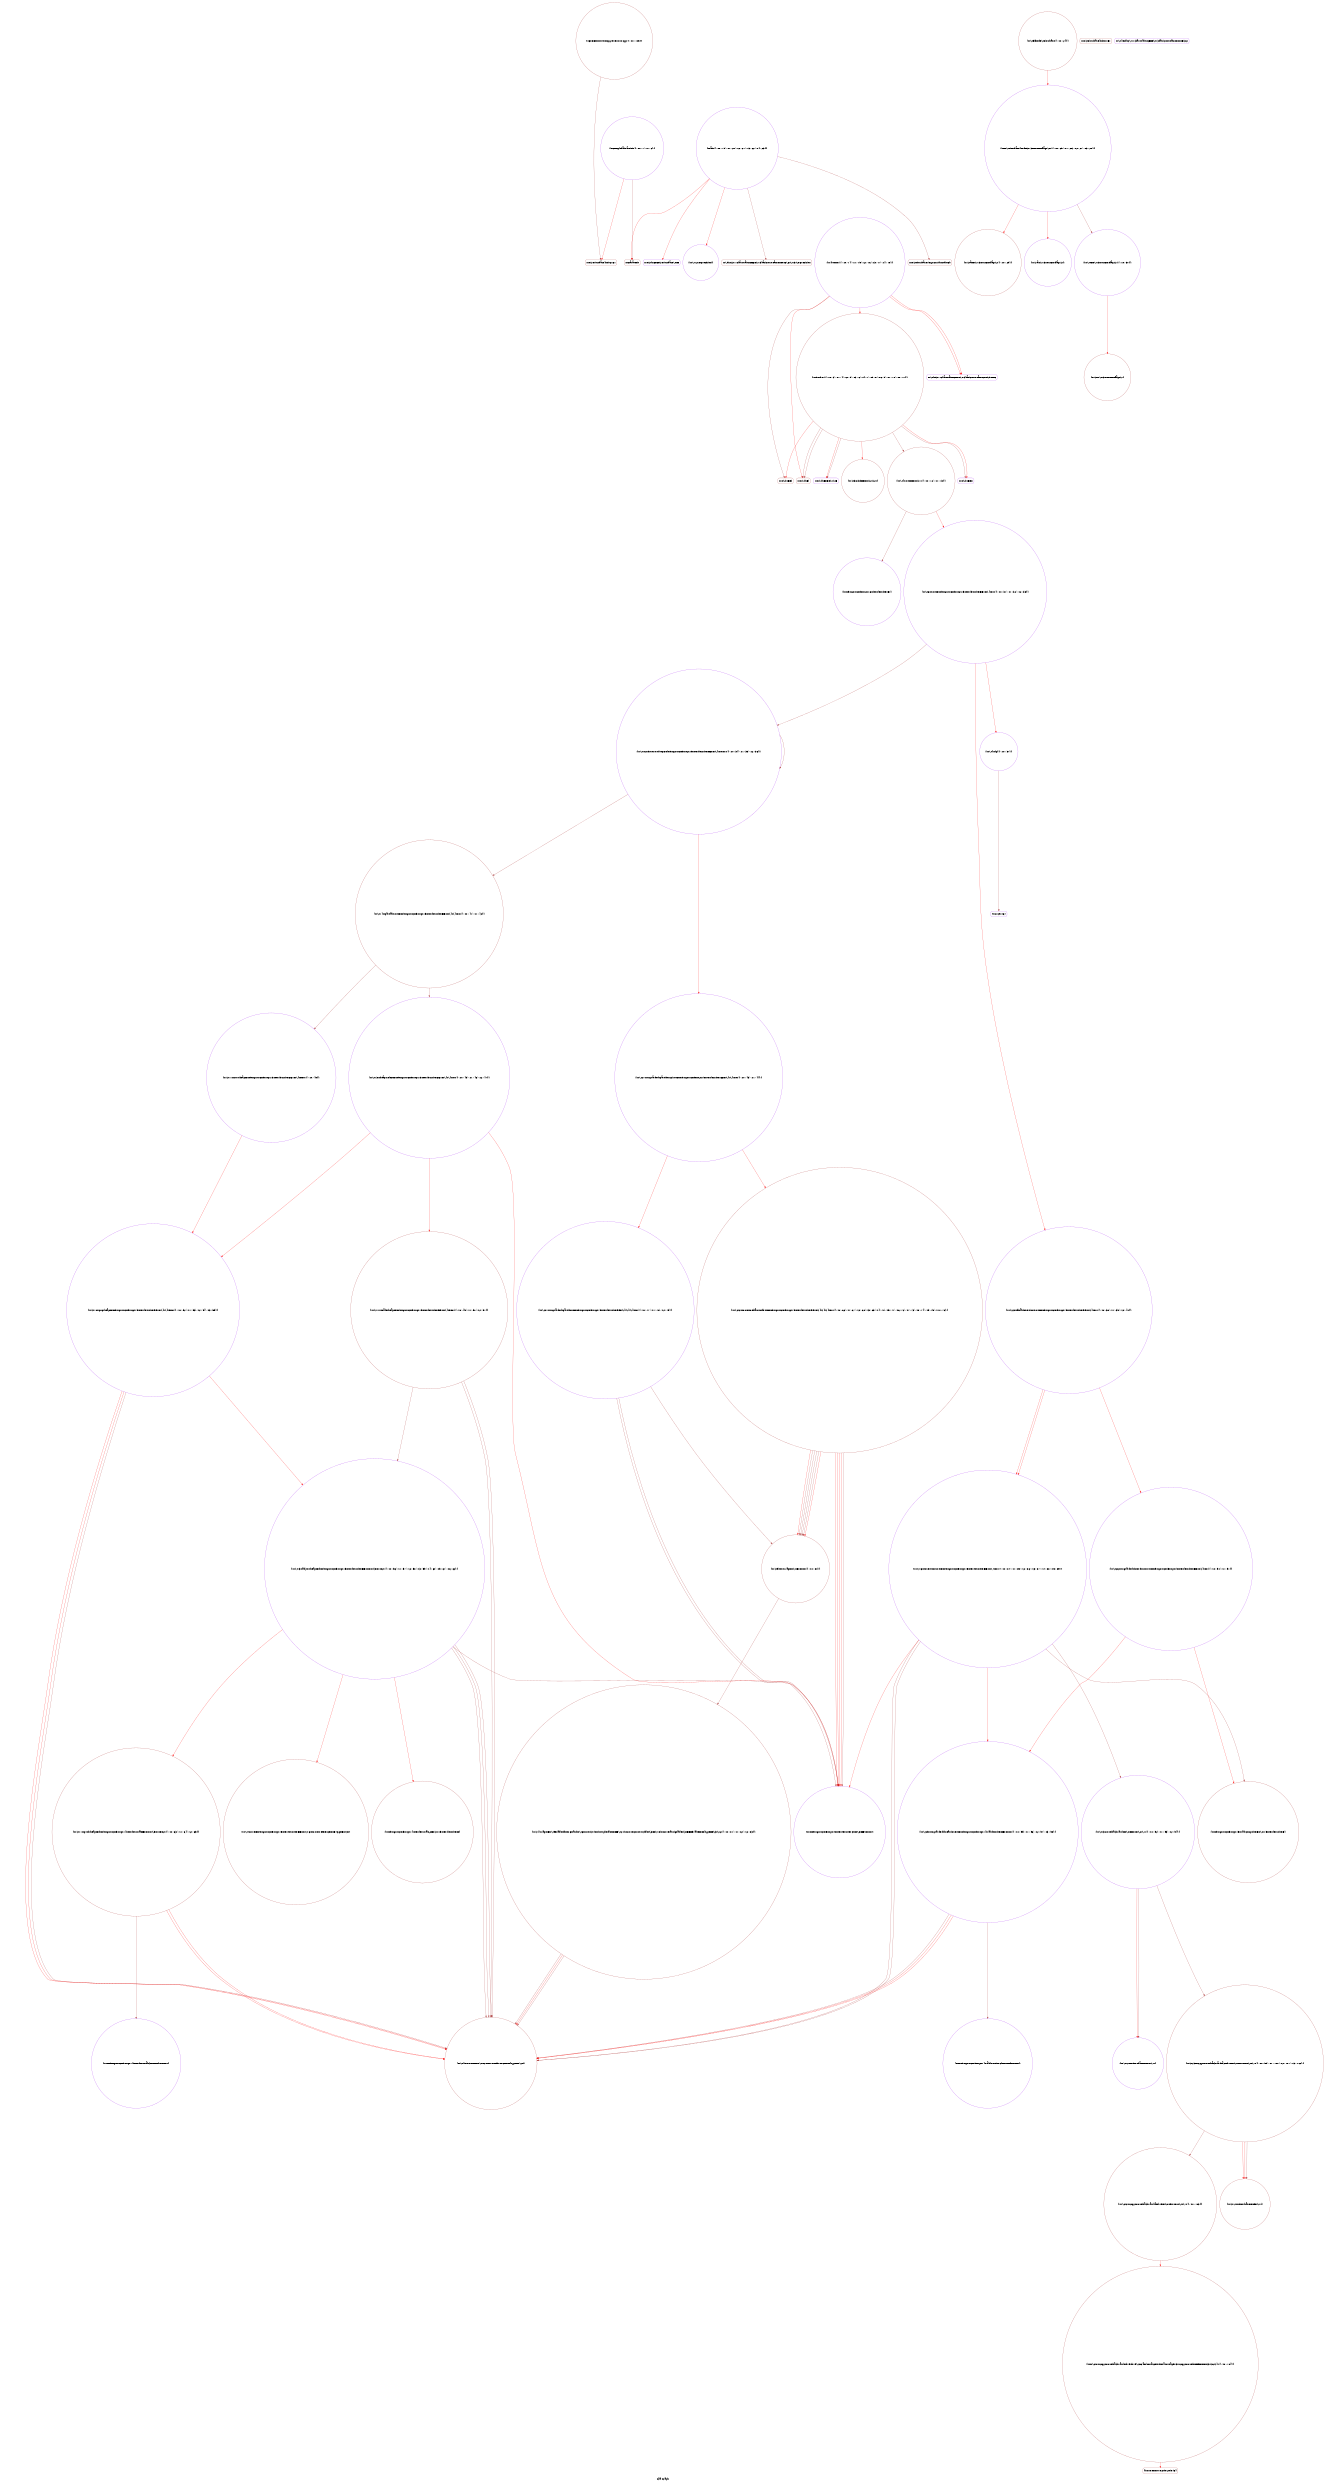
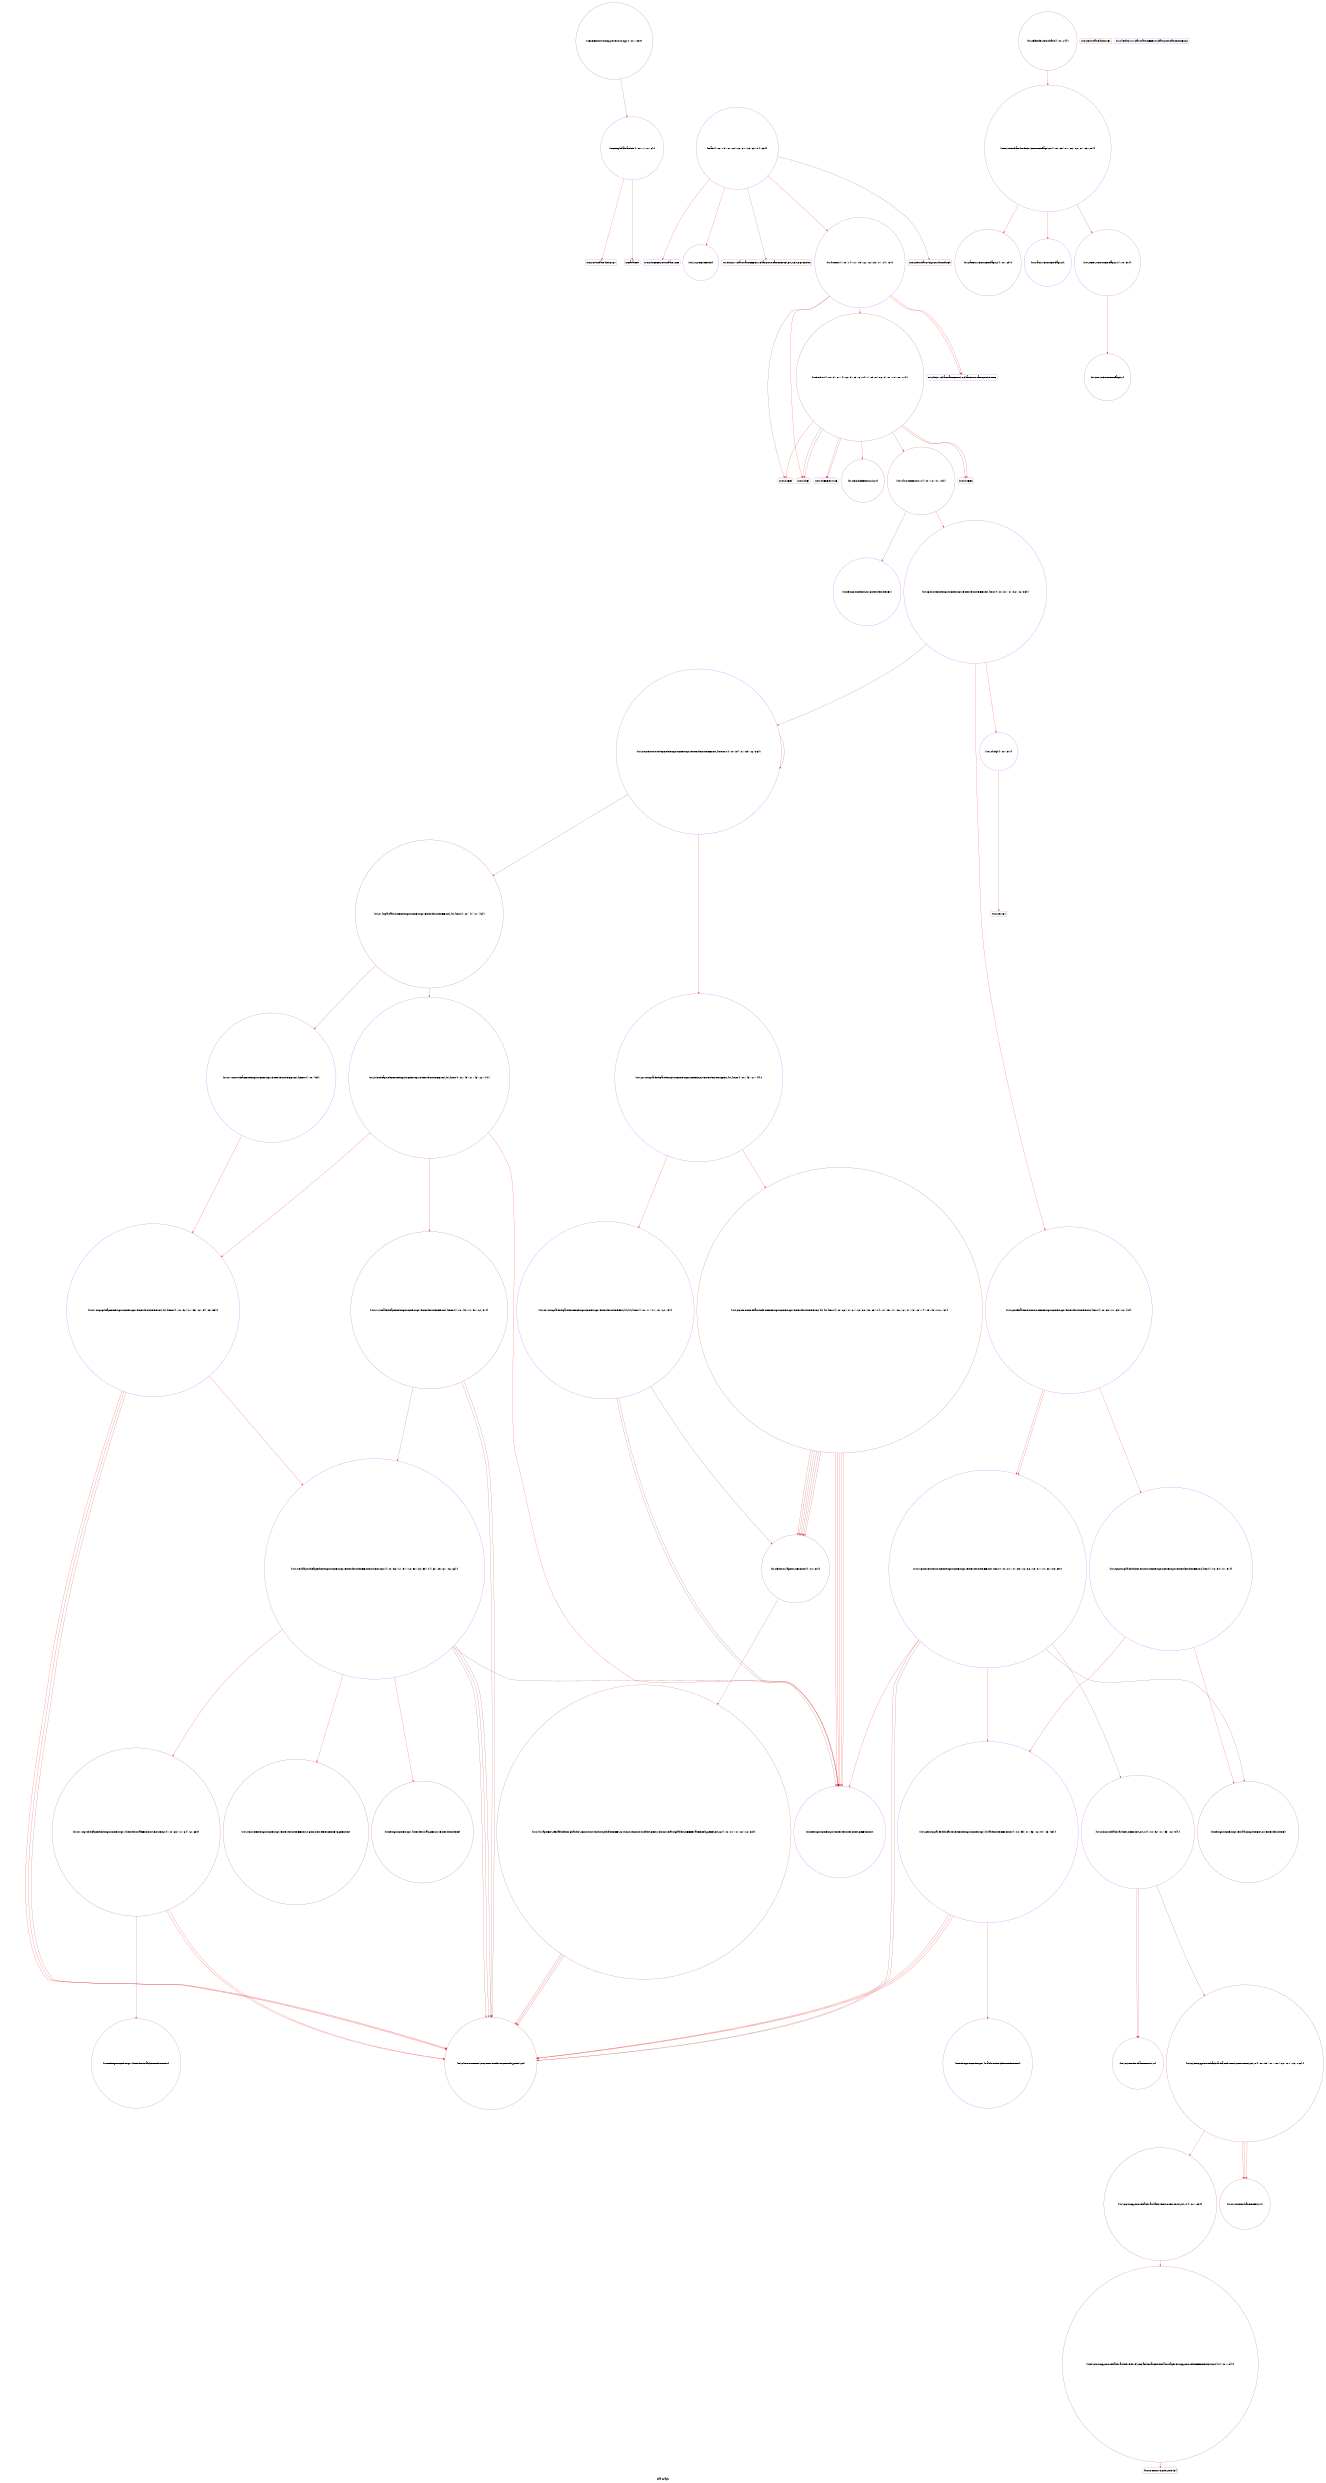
  digraph {
    label="Call Graph"
    node [color=purple shape=circle]
    edge [color=red tailport=s0]
    n1 [label="{__cxx_global_var_init|{<s0>1|<s1>2}}"]
    n2 [color=brown label="{_ZNSt8ios_base4InitC1Ev}" shape=Mrecord]
    n3 [color=brown label="{__cxa_atexit}" shape=Mrecord]
    n4 [label="{_ZSt21__unguarded_partitionIPxN9__gnu_cxx5__ops15_Iter_less_iterEET_S4_S4_S4_T0_|{<s0>77|<s1>78|<s2>79}}"]
    n5 [label="{_ZNK9__gnu_cxx5__ops15_Iter_less_iterclIPxS3_EEbT_T0_}"]
    n6 [color=brown label="{_ZSt9iter_swapIPxS0_EvT_T0_|{<s0>80}}"]
    n7 [color=brown label="{_ZSt4swapIxENSt9enable_ifIXsr6__and_ISt6__not_ISt15__is_tuple_likeIT_EESt21is_move_constructibleIS3_ESt18is_move_assignableIS3_EEE5valueEvE4typeERS3_SC_|{<s0>81|<s1>82|<s2>83}}"]
    n8 [color=brown label="{_ZSt4moveIRxEONSt16remove_referenceIT_E4typeEOS2_}"]
    n9 [color=brown label="{_ZSt4sortIPxEvT_S1_|{<s0>12|<s1>13}}"]
    n10 [label="{_ZN9__gnu_cxx5__ops16__iter_less_iterEv}"]
    n11 [label="{_ZSt6__sortIPxN9__gnu_cxx5__ops15_Iter_less_iterEEvT_S4_T0_|{<s0>31|<s1>32|<s2>33}}"]
    n12 [label="{_ZSt16__introsort_loopIPxlN9__gnu_cxx5__ops15_Iter_less_iterEEvT_S4_T0_T1_|{<s0>34|<s1>35|<s2>36}}"]
    n13 [label="{_ZSt4__lgl|{<s0>37}}"]
    n14 [label="{_ZSt22__final_insertion_sortIPxN9__gnu_cxx5__ops15_Iter_less_iterEEvT_S4_T0_|{<s0>38|<s1>39|<s2>40}}"]
    n15 [color=brown label="{_ZSt14__partial_sortIPxN9__gnu_cxx5__ops15_Iter_less_iterEEvT_S4_S4_T0_|{<s0>41|<s1>42}}"]
    n16 [label="{_ZSt27__unguarded_partition_pivotIPxN9__gnu_cxx5__ops15_Iter_less_iterEET_S4_S4_T0_|{<s0>43|<s1>44}}"]
    n17 [label="{llvm.ctlz.i64}" shape=Mrecord]
    n18 [label="{_ZSt16__insertion_sortIPxN9__gnu_cxx5__ops15_Iter_less_iterEEvT_S4_T0_|{<s0>84|<s1>85|<s2>86|<s3>87|<s4>88|<s5>89}}"]
    n19 [label="{_ZSt26__unguarded_insertion_sortIPxN9__gnu_cxx5__ops15_Iter_less_iterEEvT_S4_T0_|{<s0>90|<s1>91}}"]
    n20 [label="{_ZSt25__unguarded_linear_insertIPxN9__gnu_cxx5__ops14_Val_less_iterEEvT_T0_|{<s0>95|<s1>96|<s2>97|<s3>98}}"]
    n21 [label="{_ZNK9__gnu_cxx5__ops14_Val_less_iterclIxPxEEbRT_T0_}"]
    n22 [label="{main|{<s0>19|<s1>20|<s2>21|<s3>22|<s4>23}}"]
    n23 [color=brown label="{_ZNSt8ios_base15sync_with_stdioEb}" shape=Mrecord]
    n24 [label="{_ZNSolsEPFRSt8ios_baseS0_E}" shape=Mrecord]
    n25 [label="{_ZSt12setprecisioni}"]
    n26 [color=brown label="{_ZStlsIcSt11char_traitsIcEERSt13basic_ostreamIT_T0_ES6_St13_Setprecision}" shape=Mrecord]
    n27 [label="{_Z4MAINv|{<s0>14|<s1>15|<s2>16|<s3>17|<s4>18}}"]
    n28 [color=brown label="{_Z5solvev|{<s0>3|<s1>4|<s2>5|<s3>6|<s4>7|<s5>8|<s6>9|<s7>10|<s8>11}}"]
    n29 [color=brown label="{_ZNSirsERi}" shape=Mrecord]
    n30 [color=brown label="{_ZNSolsEi}" shape=Mrecord]
    n31 [label="{_ZStlsISt11char_traitsIcEERSt13basic_ostreamIcT_ES5_PKc}" shape=Mrecord]
    n32 [label="{_ZNSirsERx}" shape=Mrecord]
    n33 [label="{_ZNSolsEPFRSoS_E}" shape=Mrecord]
    n34 [color=brown label="{_ZSt3minIiERKT_S2_S2_}"]
    n35 [color=brown label="{llvm.memmove.p0i8.p0i8.i64}" shape=Mrecord]
    n36 [color=brown label="{_ZStaNRSt13_Ios_FmtflagsS_|{<s0>29}}"]
    n37 [label="{_ZStanSt13_Ios_FmtflagsS_}"]
    n38 [label="{_ZSt13__heap_selectIPxN9__gnu_cxx5__ops15_Iter_less_iterEEvT_S4_S4_T0_|{<s0>45|<s1>46|<s2>47}}"]
    n39 [label="{_ZSt11__sort_heapIPxN9__gnu_cxx5__ops15_Iter_less_iterEEvT_S4_RT0_|{<s0>48}}"]
    n40 [color=brown label="{_ZSt22__move_median_to_firstIPxN9__gnu_cxx5__ops15_Iter_less_iterEEvT_S4_S4_S4_T0_|{<s0>66|<s1>67|<s2>68|<s3>69|<s4>70|<s5>71|<s6>72|<s7>73|<s8>74|<s9>75|<s10>76}}"]
    n41 [color=brown label="{_ZSt11__make_heapIPxN9__gnu_cxx5__ops15_Iter_less_iterEEvT_S4_RT0_|{<s0>49|<s1>50|<s2>51}}"]
    n42 [label="{_ZSt10__pop_heapIPxN9__gnu_cxx5__ops15_Iter_less_iterEEvT_S4_S4_RT0_|{<s0>52|<s1>53|<s2>54|<s3>55}}"]
    n43 [label="{_ZSt13__adjust_heapIPxlxN9__gnu_cxx5__ops15_Iter_less_iterEEvT_T0_S5_T1_T2_|{<s0>56|<s1>57|<s2>58|<s3>59|<s4>60|<s5>61|<s6>62}}"]
    n44 [color=brown label="{_ZSt11__push_heapIPxlxN9__gnu_cxx5__ops14_Iter_less_valEEvT_T0_S5_T1_RT2_|{<s0>63|<s1>64|<s2>65}}"]
    n45 [color=brown label="{_ZSt4moveIRN9__gnu_cxx5__ops15_Iter_less_iterEEONSt16remove_referenceIT_E4typeEOS5_}"]
    n46 [color=brown label="{_ZN9__gnu_cxx5__ops14_Iter_less_valC2ENS0_15_Iter_less_iterE}"]
    n47 [label="{_ZNK9__gnu_cxx5__ops14_Iter_less_valclIPxxEEbT_RT0_}"]
    n48 [label="{_ZSt13move_backwardIPxS0_ET0_T_S2_S1_|{<s0>92|<s1>93|<s2>94}}"]
    n49 [color=brown label="{_ZN9__gnu_cxx5__ops15__val_comp_iterENS0_15_Iter_less_iterE}"]
    n50 [color=brown label="{_ZSt23__copy_move_backward_a2ILb1EPxS0_ET1_T0_S2_S1_|{<s0>99|<s1>100|<s2>101|<s3>102}}"]
    n51 [label="{_ZSt12__miter_baseIPxET_S1_}"]
    n52 [color=brown label="{_ZSt22__copy_move_backward_aILb1EPxS0_ET1_T0_S2_S1_|{<s0>103}}"]
    n53 [color=brown label="{_ZSt12__niter_baseIPxET_S1_}"]
    n54 [color=brown label="{_ZNSt20__copy_move_backwardILb1ELb1ESt26random_access_iterator_tagE13__copy_move_bIxEEPT_PKS3_S6_S4_|{<s0>104}}"]
    n55 [color=brown label="{_ZSt5fixedRSt8ios_base|{<s0>24}}"]
    n56 [label="{_ZNSt8ios_base4setfESt13_Ios_FmtflagsS0_|{<s0>25|<s1>26|<s2>27|<s3>28}}"]
    n57 [label="{_ZStoRRSt13_Ios_FmtflagsS_|{<s0>30}}"]
    n58 [color=brown label="{_ZStorSt13_Ios_FmtflagsS_}"]
    n59 [color=brown label="{_ZNSt8ios_base4InitD1Ev}" shape=Mrecord]
    n60 [color=brown label="{_GLOBAL__sub_I_cgy4ever_0_0.cpp|{<s0>105}}"]
    n61 [label="{_ZSt4endlIcSt11char_traitsIcEERSt13basic_ostreamIT_T0_ES6_}" shape=Mrecord]
    n1 -> n2
    n1 -> n3 [color=brown tailport=s1]
    n4 -> n5 [color=brown]
    n4 -> n5 [color=brown tailport=s1]
    n4 -> n6 [color=brown tailport=s2]
    n6 -> n7 [color=brown]
    n7 -> n8 [color=brown]
    n7 -> n8 [tailport=s1]
    n7 -> n8 [color=brown tailport=s2]
    n9 -> n10 [color=brown]
    n9 -> n11 [tailport=s1]
    n11 -> n12 [color=brown tailport=s1]
    n11 -> n13
    n11 -> n14 [tailport=s2]
    n12 -> n12 [color=brown tailport=s2]
    n12 -> n15 [color=brown]
    n12 -> n16 [tailport=s1]
    n13 -> n17 [color=brown]
    n14 -> n18
    n14 -> n18 [tailport=s2]
    n14 -> n19 [tailport=s1]
    n15 -> n38 [color=brown]
    n15 -> n39 [color=brown tailport=s1]
    n16 -> n4 [tailport=s1]
    n16 -> n40
    n18 -> n5
    n18 -> n8 [color=brown tailport=s1]
    n18 -> n8 [color=brown tailport=s3]
    n18 -> n20 [tailport=s5]
    n18 -> n48 [color=brown tailport=s2]
    n18 -> n49 [color=brown tailport=s4]
    n19 -> n20 [tailport=s1]
    n19 -> n49
    n20 -> n8 [color=brown]
    n20 -> n8 [tailport=s2]
    n20 -> n8 [tailport=s3]
    n20 -> n21 [color=brown tailport=s1]
    n22 -> n23 [color=brown]
    n22 -> n24 [tailport=s1]
    n22 -> n25 [tailport=s2]
    n22 -> n26 [color=brown tailport=s3]
-   n22 -> n3 [tailport=s4]
+   n22 -> n27 [tailport=s4]
    n27 -> n28 [tailport=s4]
    n27 -> n29 [color=brown]
    n27 -> n30 [tailport=s2]
    n27 -> n31 [tailport=s1]
    n27 -> n31 [tailport=s3]
    n28 -> n9 [color=brown tailport=s3]
    n28 -> n29 [tailport=s1]
    n28 -> n30 [color=brown tailport=s4]
    n28 -> n30 [color=brown tailport=s7]
    n28 -> n32 [color=brown]
    n28 -> n32 [tailport=s2]
    n28 -> n33 [tailport=s5]
    n28 -> n33 [color=brown tailport=s8]
    n28 -> n34 [tailport=s6]
    n38 -> n5 [tailport=s1]
    n38 -> n41
    n38 -> n42 [tailport=s2]
    n39 -> n42
    n40 -> n5
    n40 -> n5 [tailport=s1]
    n40 -> n5 [tailport=s3]
    n40 -> n5 [tailport=s6]
    n40 -> n5 [color=brown tailport=s8]
    n40 -> n6 [tailport=s2]
    n40 -> n6 [color=brown tailport=s4]
    n40 -> n6 [color=brown tailport=s5]
    n40 -> n6 [color=brown tailport=s7]
    n40 -> n6 [color=brown tailport=s9]
    n40 -> n6 [tailport=s10]
    n41 -> n8 [color=brown]
    n41 -> n8 [color=brown tailport=s1]
    n41 -> n43 [color=brown tailport=s2]
    n42 -> n8
    n42 -> n8 [tailport=s1]
    n42 -> n8 [color=brown tailport=s2]
    n42 -> n43 [tailport=s3]
    n43 -> n5 [color=brown]
    n43 -> n8 [color=brown tailport=s1]
    n43 -> n8 [color=brown tailport=s2]
    n43 -> n8 [color=brown tailport=s5]
    n43 -> n44 [tailport=s6]
    n43 -> n45 [tailport=s3]
    n43 -> n46 [tailport=s4]
    n44 -> n8 [tailport=s1]
    n44 -> n8 [tailport=s2]
    n44 -> n47 [color=brown]
    n48 -> n50 [color=brown tailport=s2]
    n48 -> n51
    n48 -> n51 [color=brown tailport=s1]
    n50 -> n52 [color=brown tailport=s3]
    n50 -> n53
    n50 -> n53 [tailport=s1]
    n50 -> n53 [color=brown tailport=s2]
    n52 -> n54
    n54 -> n35
    n55 -> n56
    n56 -> n36 [tailport=s1]
    n56 -> n37 [tailport=s2]
    n56 -> n57 [color=brown tailport=s3]
    n57 -> n58
-   n60 -> n2 [color=brown]
+   n60 -> n1 [color=brown]
  }
